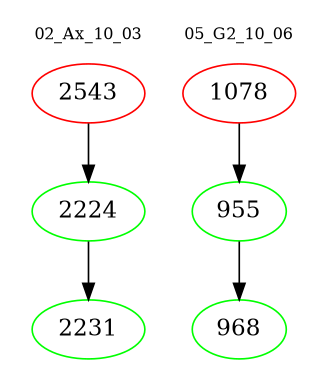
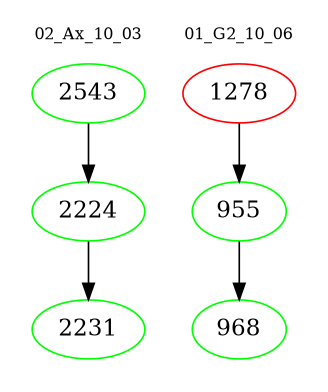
  digraph {
    node [color=green]
    edge [color=black]
    n1 [label=2224]
-   n2 [color=red label=2543]
+   n2 [label=2543]
    n3 [label=2231]
    n4 [label=955]
    n5 [label=968]
-   n6 [color=red label=1078]
+   n6 [color=red label=1278]
    subgraph cluster_1 {
      color=white
      fontsize=10
      label="02_Ax_10_03"
      n1
      n2
      n3
    }
    subgraph cluster_2 {
      color=white
      fontsize=10
-     label="05_G2_10_06"
+     label="01_G2_10_06"
      n4
      n5
      n6
    }
    n1 -> n3
    n2 -> n1
    n4 -> n5
    n6 -> n4
  }
